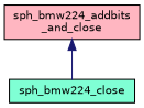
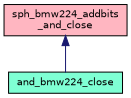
  digraph {
    rankdir=TB
    node [color=black fontname=Helvetica fontsize=10 shape=record style=filled]
    n1 [fillcolor=lightpink fontcolor=black height=0.2 label="sph_bmw224_addbits\l_and_close" width=0.4]
-   n2 [fillcolor=aquamarine height=0.2 label=sph_bmw224_close width=0.4]
+   n2 [fillcolor=aquamarine height=0.2 label=and_bmw224_close width=0.4]
    n1 -> n2 [color=midnightblue dir=back fontname=Helvetica fontsize=10 labelfontname=Helvetica labelfontsize=10 style=solid]
  }
